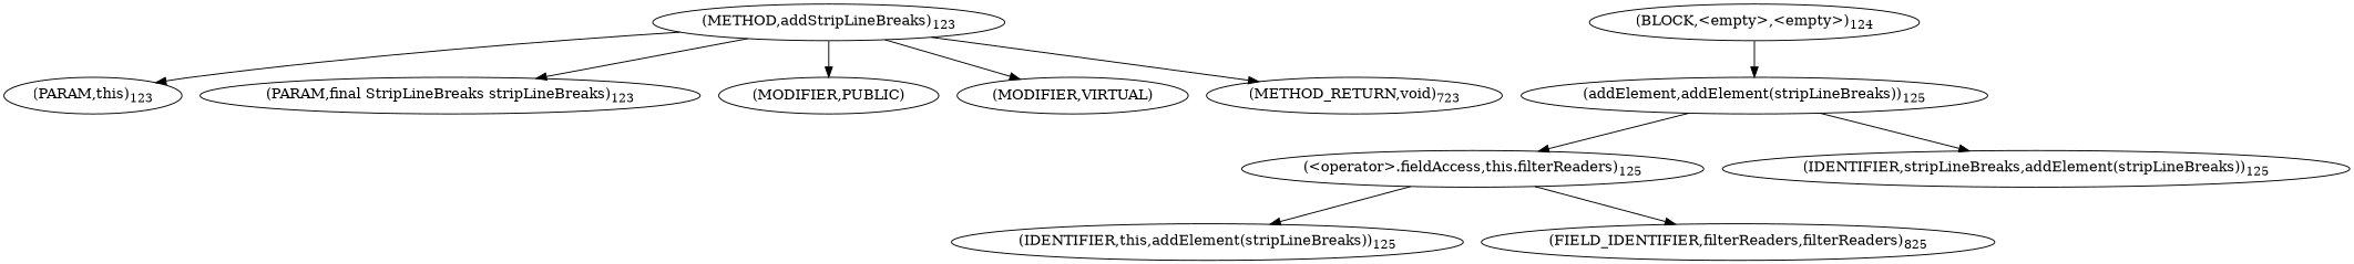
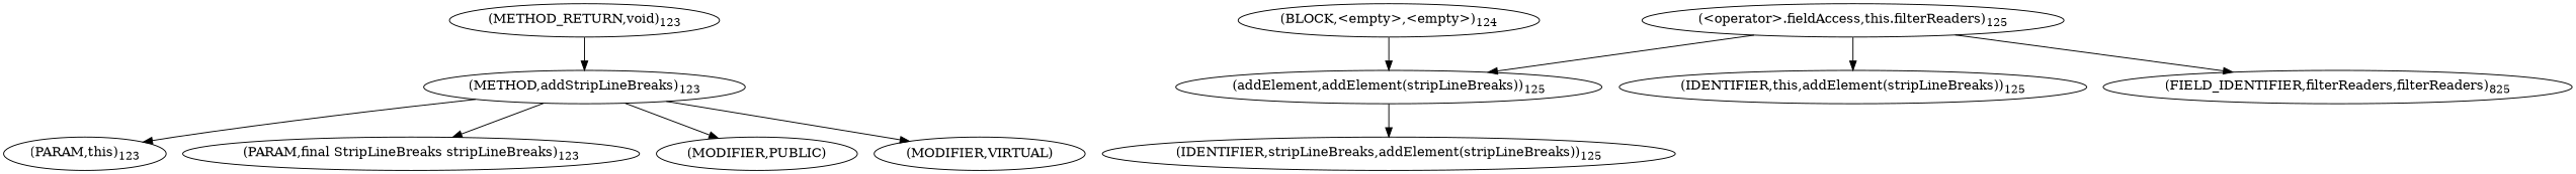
  digraph {
    n1 [label=<(METHOD,addStripLineBreaks)<SUB>123</SUB>>]
    n2 [label=<(PARAM,this)<SUB>123</SUB>>]
    n3 [label=<(PARAM,final StripLineBreaks stripLineBreaks)<SUB>123</SUB>>]
    n4 [label=<(MODIFIER,PUBLIC)>]
    n5 [label=<(MODIFIER,VIRTUAL)>]
-   n6 [label=<(METHOD_RETURN,void)<SUB>723</SUB>>]
+   n6 [label=<(METHOD_RETURN,void)<SUB>123</SUB>>]
    n7 [label=<(BLOCK,&lt;empty&gt;,&lt;empty&gt;)<SUB>124</SUB>>]
    n8 [label=<(addElement,addElement(stripLineBreaks))<SUB>125</SUB>>]
    n9 [label=<(&lt;operator&gt;.fieldAccess,this.filterReaders)<SUB>125</SUB>>]
    n10 [label=<(IDENTIFIER,stripLineBreaks,addElement(stripLineBreaks))<SUB>125</SUB>>]
    n11 [label=<(IDENTIFIER,this,addElement(stripLineBreaks))<SUB>125</SUB>>]
    n12 [label=<(FIELD_IDENTIFIER,filterReaders,filterReaders)<SUB>825</SUB>>]
    n1 -> n2
    n1 -> n3
    n1 -> n4
    n1 -> n5
-   n1 -> n6
+   n6 -> n1
    n7 -> n8
-   n8 -> n9
+   n9 -> n8
    n8 -> n10
    n9 -> n11
    n9 -> n12
  }
